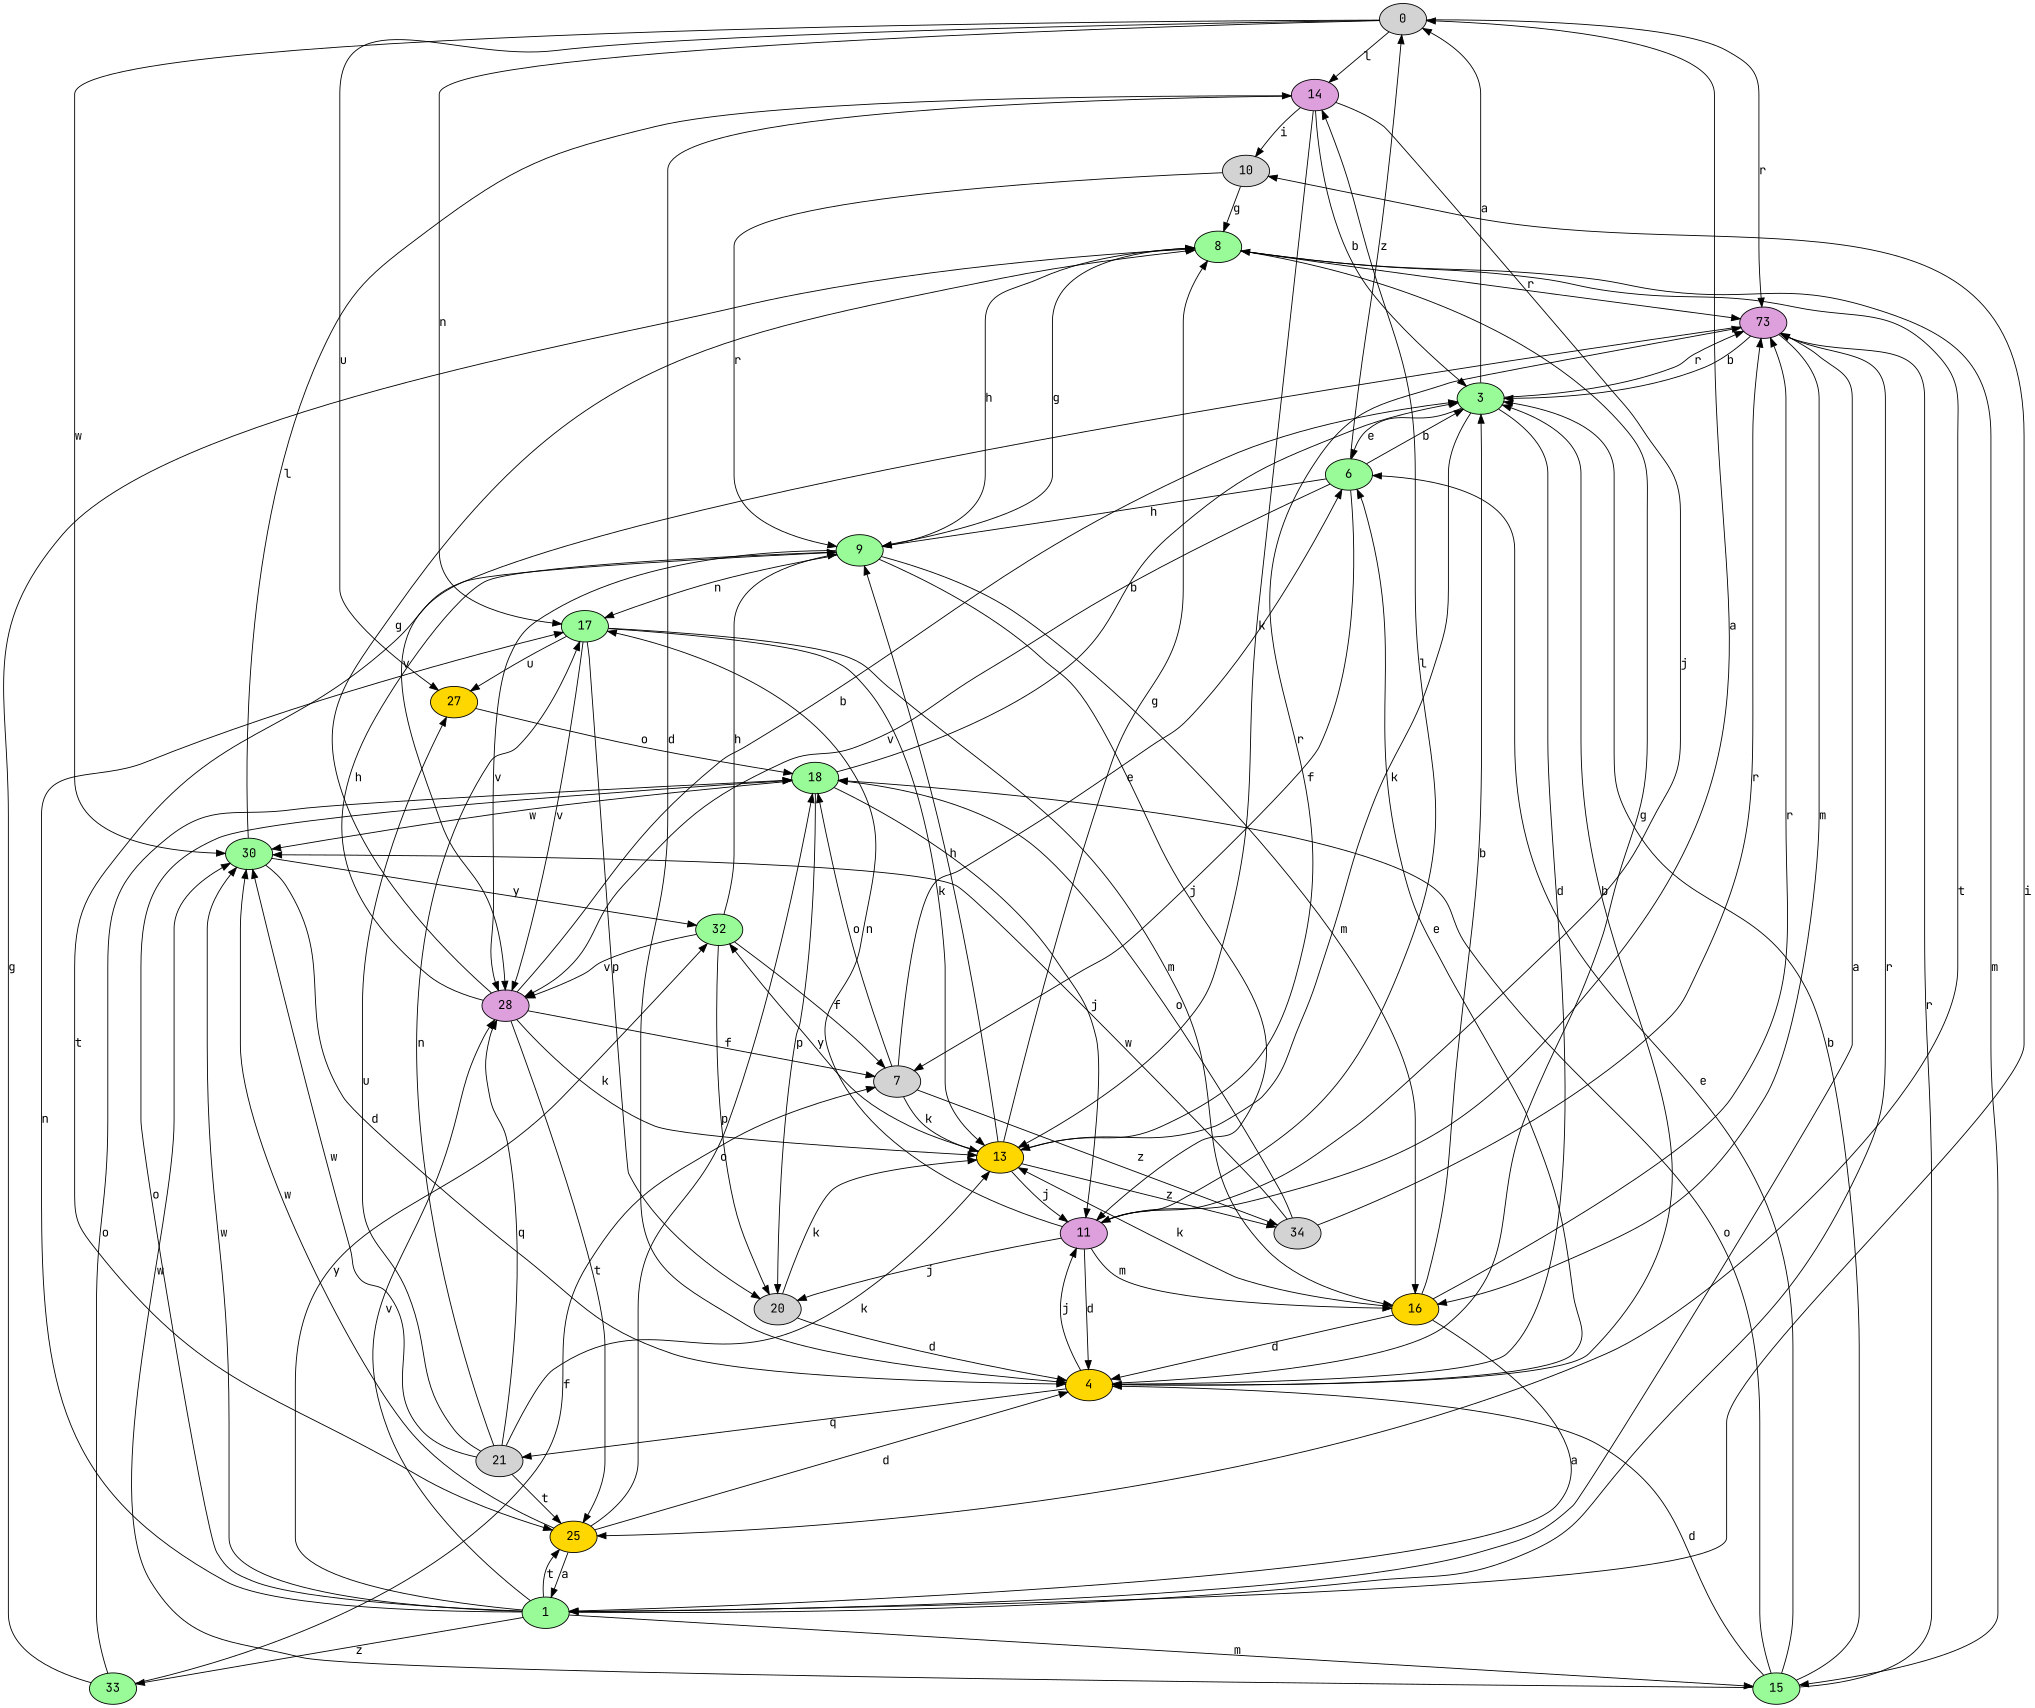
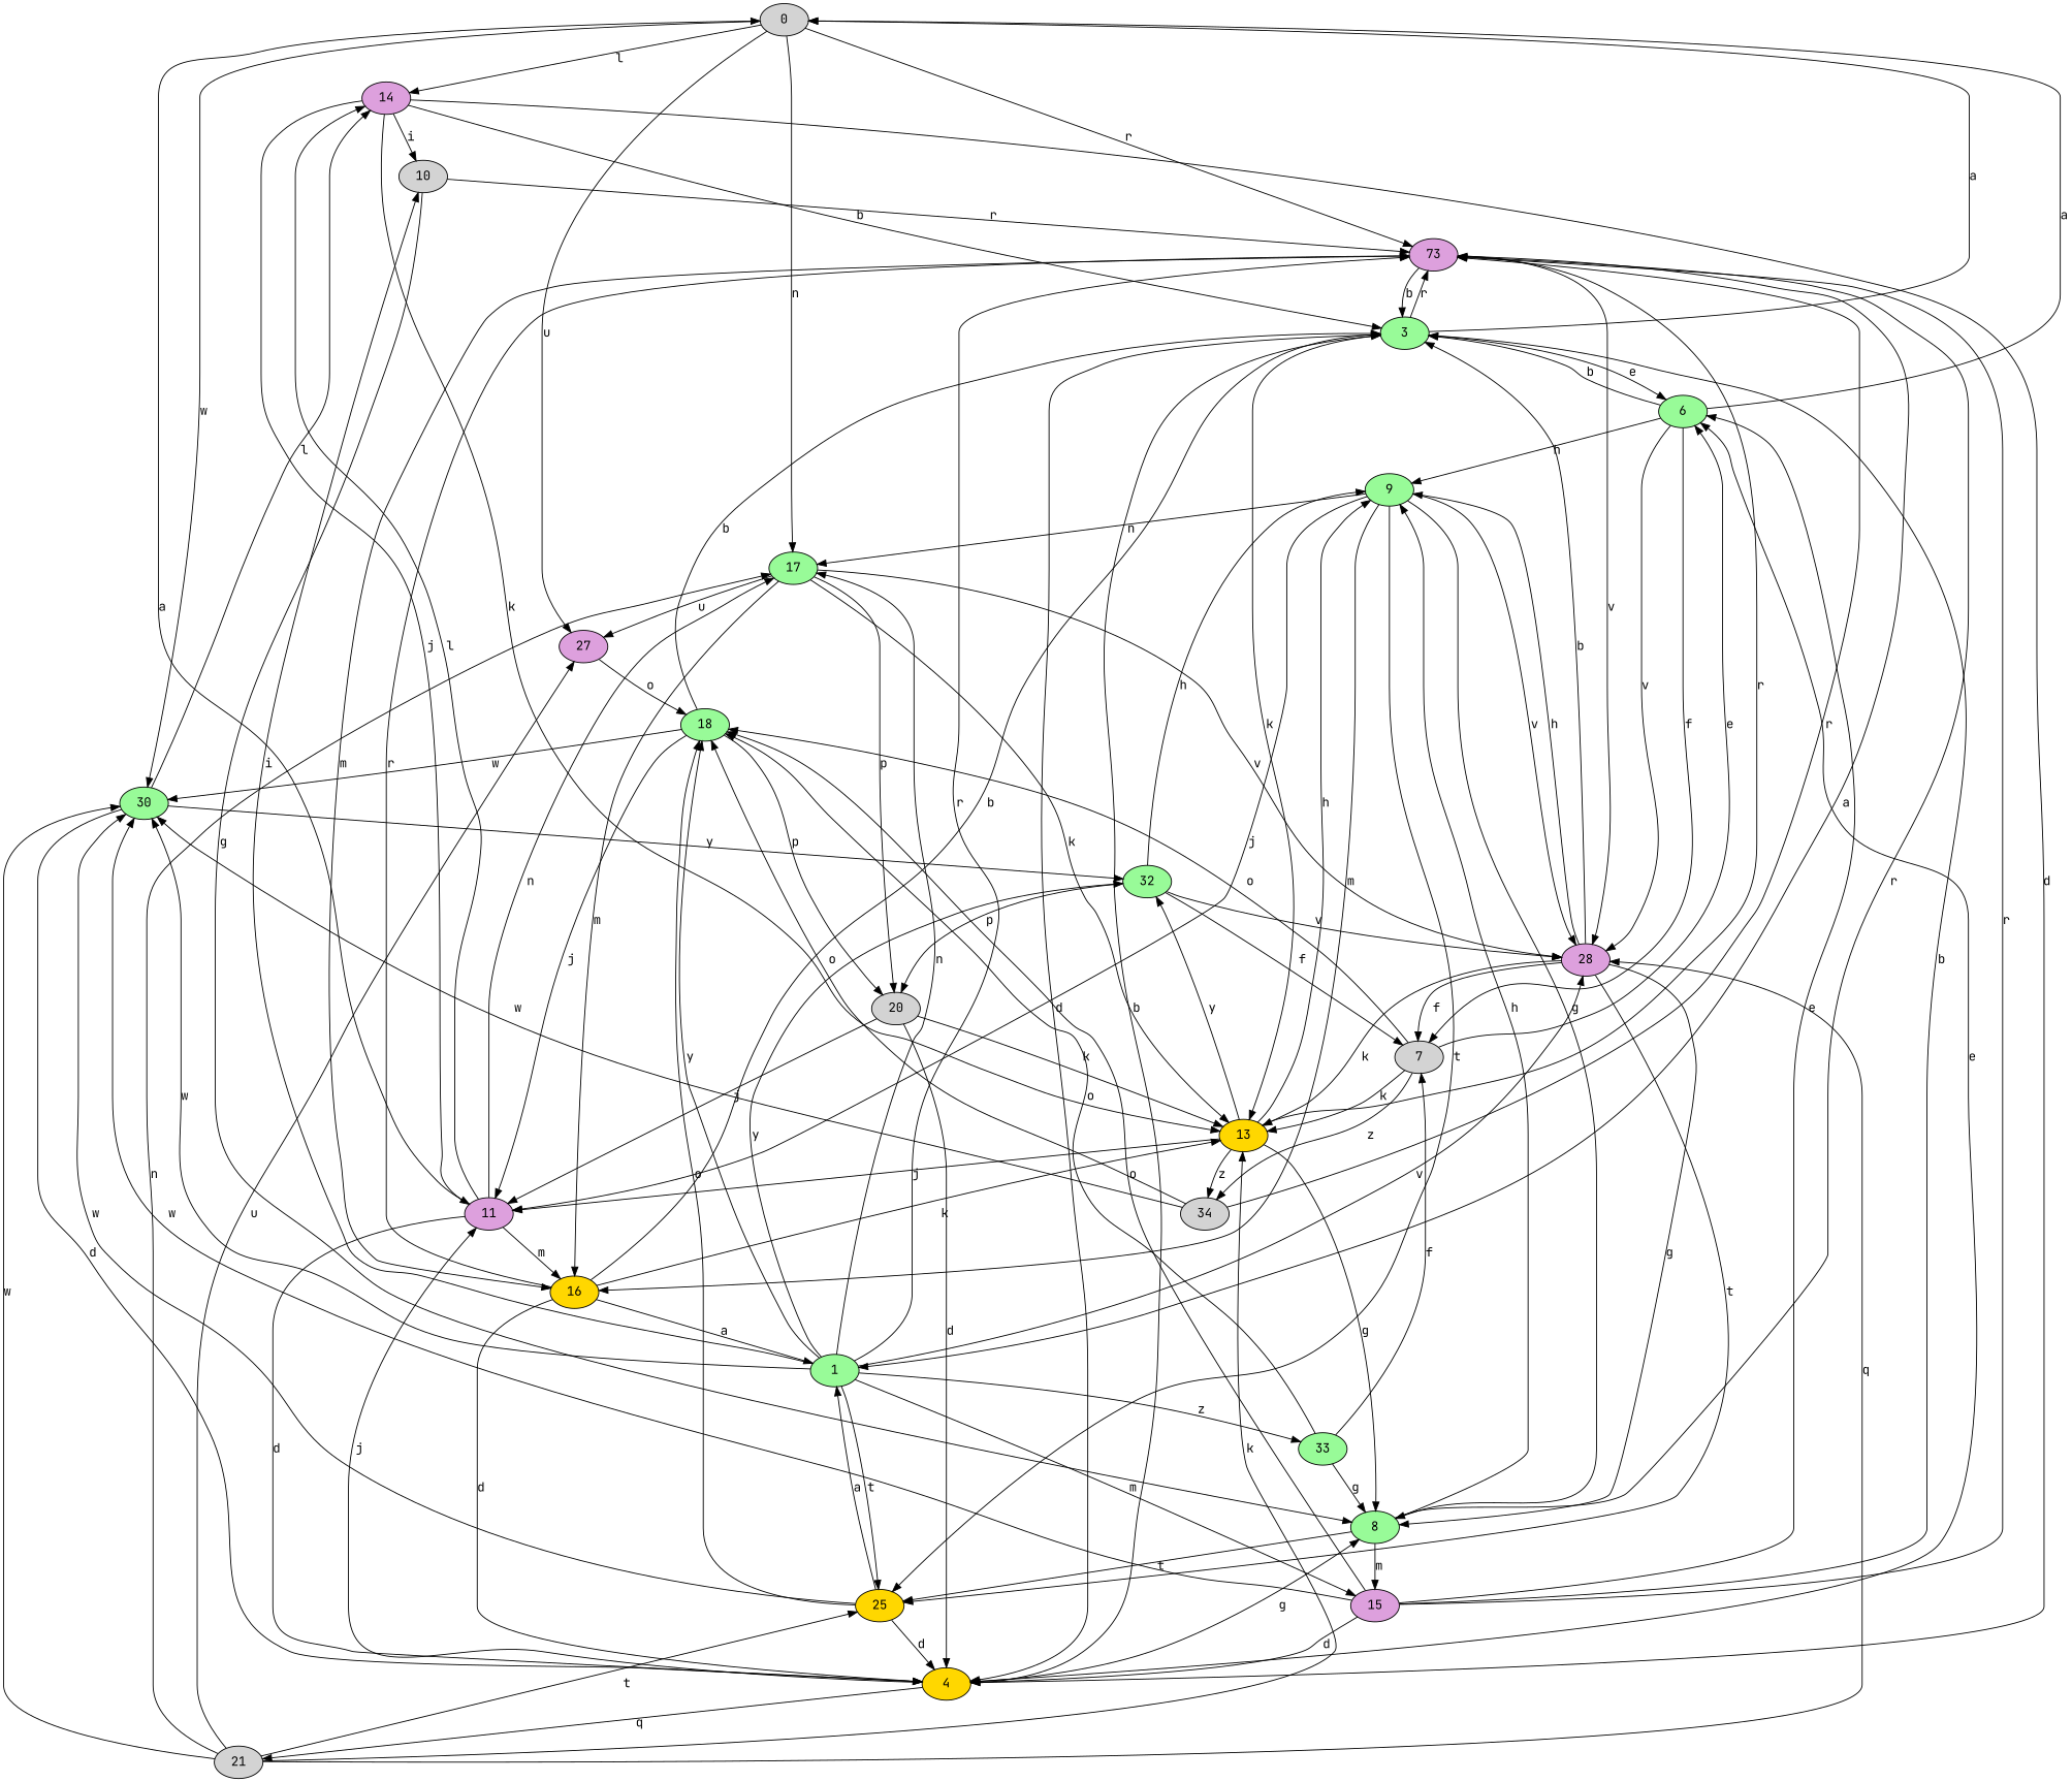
  strict digraph {
    fontname="JetBrains Mono"
    node [fillcolor=palegreen fontname="JetBrains Mono" style=filled]
    edge [fontname="JetBrains Mono"]
    0 [fillcolor=lightgrey]
    14 [fillcolor=plum]
    17
    n4 [fillcolor=plum label=73]
-   27 [fillcolor=gold]
+   27 [fillcolor=plum]
    30
    10 [fillcolor=lightgrey]
    3
    4 [fillcolor=gold]
    13 [fillcolor=gold]
    11 [fillcolor=plum]
    28 [fillcolor=plum]
    16 [fillcolor=gold]
    20 [fillcolor=lightgrey]
    1
    18
    32
-   15
+   15 [fillcolor=plum]
    25 [fillcolor=gold]
    33
    8
    6
    7 [fillcolor=lightgrey]
    9
    21 [fillcolor=lightgrey]
    34 [fillcolor=lightgrey]
    0 -> 14 [label=l]
    0 -> 17 [label=n]
    0 -> n4 [label=r]
    0 -> 27 [label=u]
    0 -> 30 [label=w]
    14 -> 10 [label=i]
    14 -> 3 [label=b]
    14 -> 4 [label=d]
    14 -> 13 [label=k]
    14 -> 11 [label=j]
    17 -> 27 [label=u]
    17 -> 13 [label=k]
    17 -> 28 [label=v]
    17 -> 16 [label=m]
    17 -> 20 [label=p]
    n4 -> 3 [label=b]
    n4 -> 28 [label=v]
    n4 -> 16 [label=m]
    n4 -> 1 [label=a]
    27 -> 18 [label=o]
    30 -> 14 [label=l]
    30 -> 4 [label=d]
    30 -> 32 [label=y]
-   10 -> 9 [label=r]
+   10 -> n4 [label=r]
    10 -> 8 [label=g]
    3 -> 0 [label=a]
    3 -> n4 [label=r]
    3 -> 4 [label=d]
    3 -> 13 [label=k]
    3 -> 6 [label=e]
    4 -> 3 [label=b]
    4 -> 11 [label=j]
    4 -> 8 [label=g]
    4 -> 6 [label=e]
    4 -> 21 [label=q]
    13 -> n4 [label=r]
    13 -> 11 [label=j]
    13 -> 32 [label=y]
    13 -> 8 [label=g]
    13 -> 9 [label=h]
    13 -> 34 [label=z]
    11 -> 0 [label=a]
    11 -> 14 [label=l]
    11 -> 17 [label=n]
    11 -> 4 [label=d]
    11 -> 16 [label=m]
    28 -> 3 [label=b]
    28 -> 13 [label=k]
    28 -> 25 [label=t]
    28 -> 8 [label=g]
    28 -> 7 [label=f]
    28 -> 9 [label=h]
    16 -> n4 [label=r]
    16 -> 3 [label=b]
    16 -> 4 [label=d]
    16 -> 13 [label=k]
    16 -> 1 [label=a]
    20 -> 4 [label=d]
    20 -> 13 [label=k]
-   11 -> 20 [label=j]
+   20 -> 11 [label=j]
    1 -> 17 [label=n]
    1 -> n4 [label=r]
    1 -> 30 [label=w]
    1 -> 10 [label=i]
    1 -> 28 [label=v]
-   1 -> 18 [label=o]
+   1 -> 18 [label=y]
    1 -> 32 [label=y]
    1 -> 15 [label=m]
    1 -> 25 [label=t]
    1 -> 33 [label=z]
    18 -> 30 [label=w]
    18 -> 3 [label=b]
    18 -> 11 [label=j]
    18 -> 20 [label=p]
    32 -> 28 [label=v]
    32 -> 20 [label=p]
    32 -> 7 [label=f]
    32 -> 9 [label=h]
    15 -> n4 [label=r]
    15 -> 30 [label=w]
    15 -> 3 [label=b]
    15 -> 4 [label=d]
    15 -> 18 [label=o]
    15 -> 6 [label=e]
    25 -> 30 [label=w]
    25 -> 4 [label=d]
    25 -> 1 [label=a]
    25 -> 18 [label=o]
    33 -> 18 [label=o]
    33 -> 8 [label=g]
    33 -> 7 [label=f]
    8 -> n4 [label=r]
    8 -> 15 [label=m]
    8 -> 25 [label=t]
    8 -> 9 [label=h]
-   6 -> 0 [label=z]
+   6 -> 0 [label=a]
    6 -> 3 [label=b]
    6 -> 28 [label=v]
    6 -> 7 [label=f]
    6 -> 9 [label=h]
    7 -> 13 [label=k]
    7 -> 18 [label=o]
    7 -> 6 [label=e]
    7 -> 34 [label=z]
    9 -> 17 [label=n]
    9 -> 11 [label=j]
    9 -> 28 [label=v]
    9 -> 16 [label=m]
    9 -> 25 [label=t]
    9 -> 8 [label=g]
    21 -> 17 [label=n]
    21 -> 27 [label=u]
    21 -> 30 [label=w]
    21 -> 13 [label=k]
    21 -> 28 [label=q]
    21 -> 25 [label=t]
    34 -> n4 [label=r]
    34 -> 30 [label=w]
    34 -> 18 [label=o]
  }
